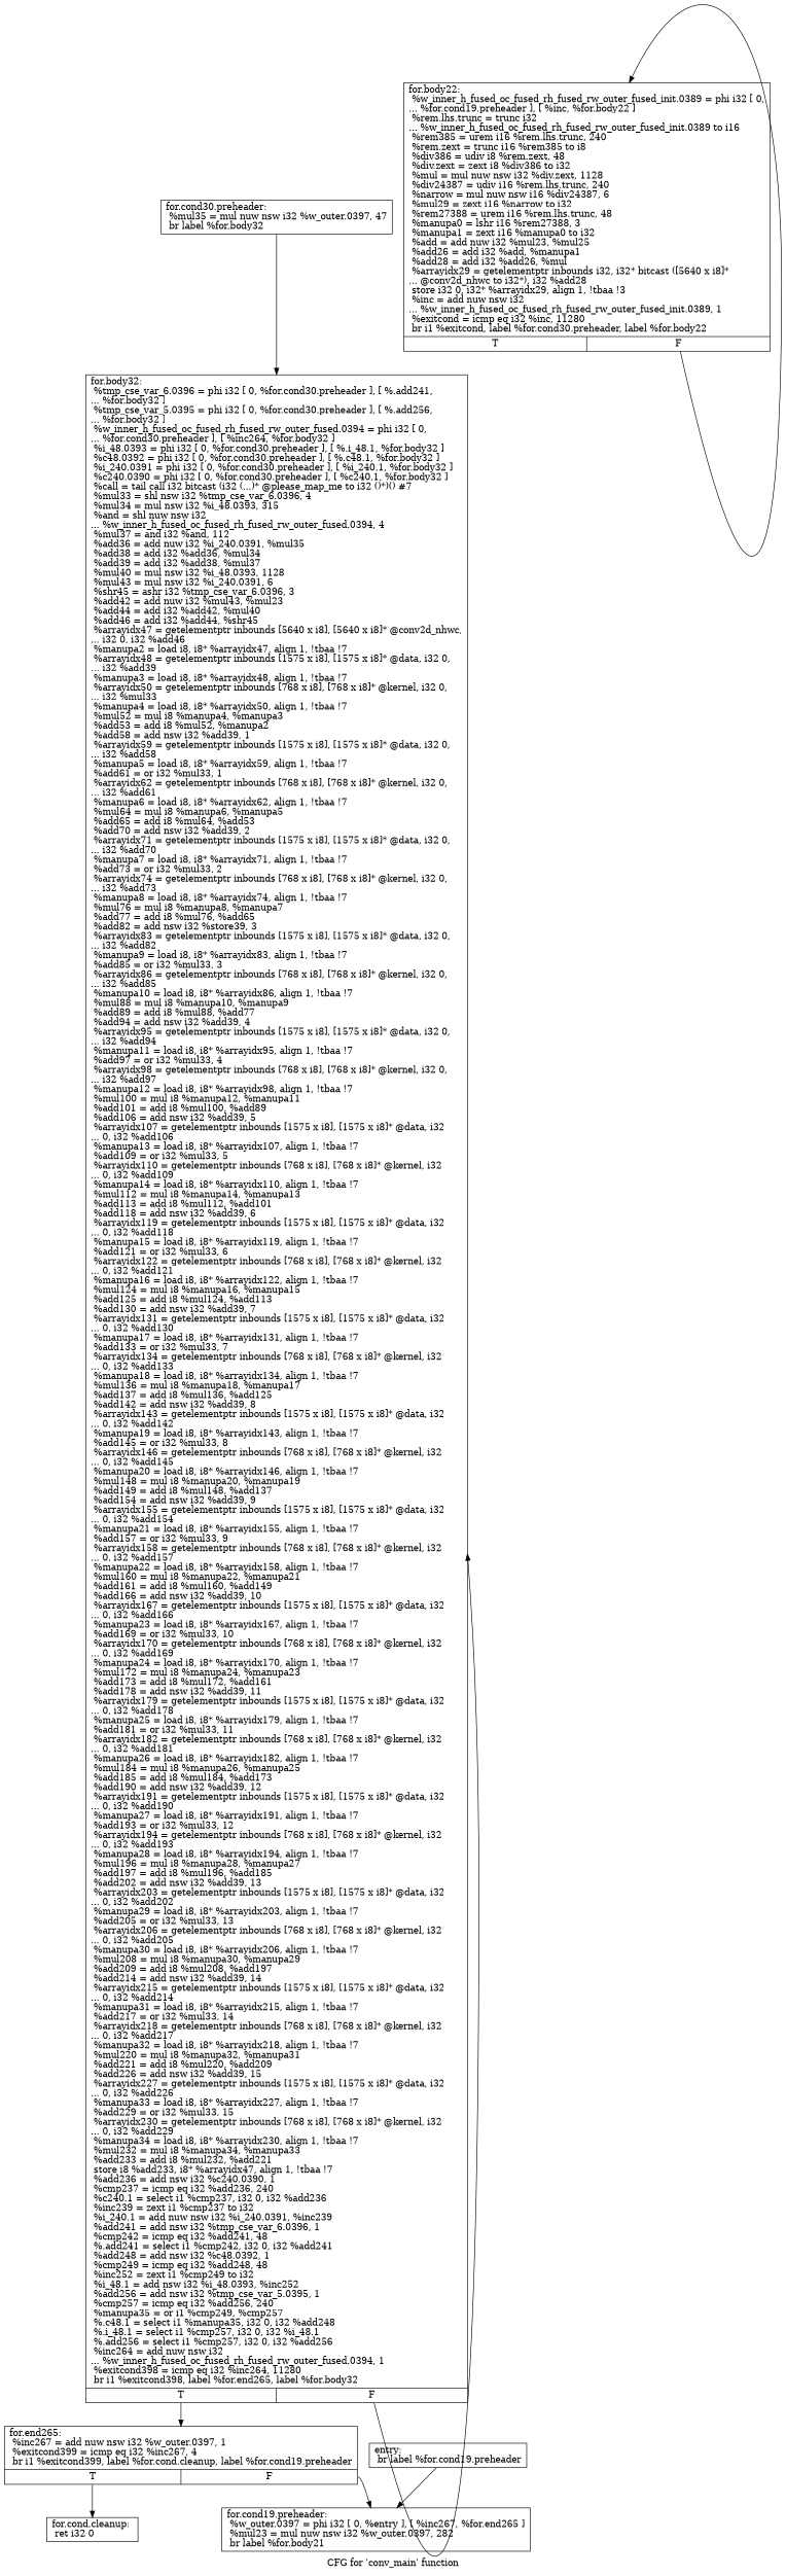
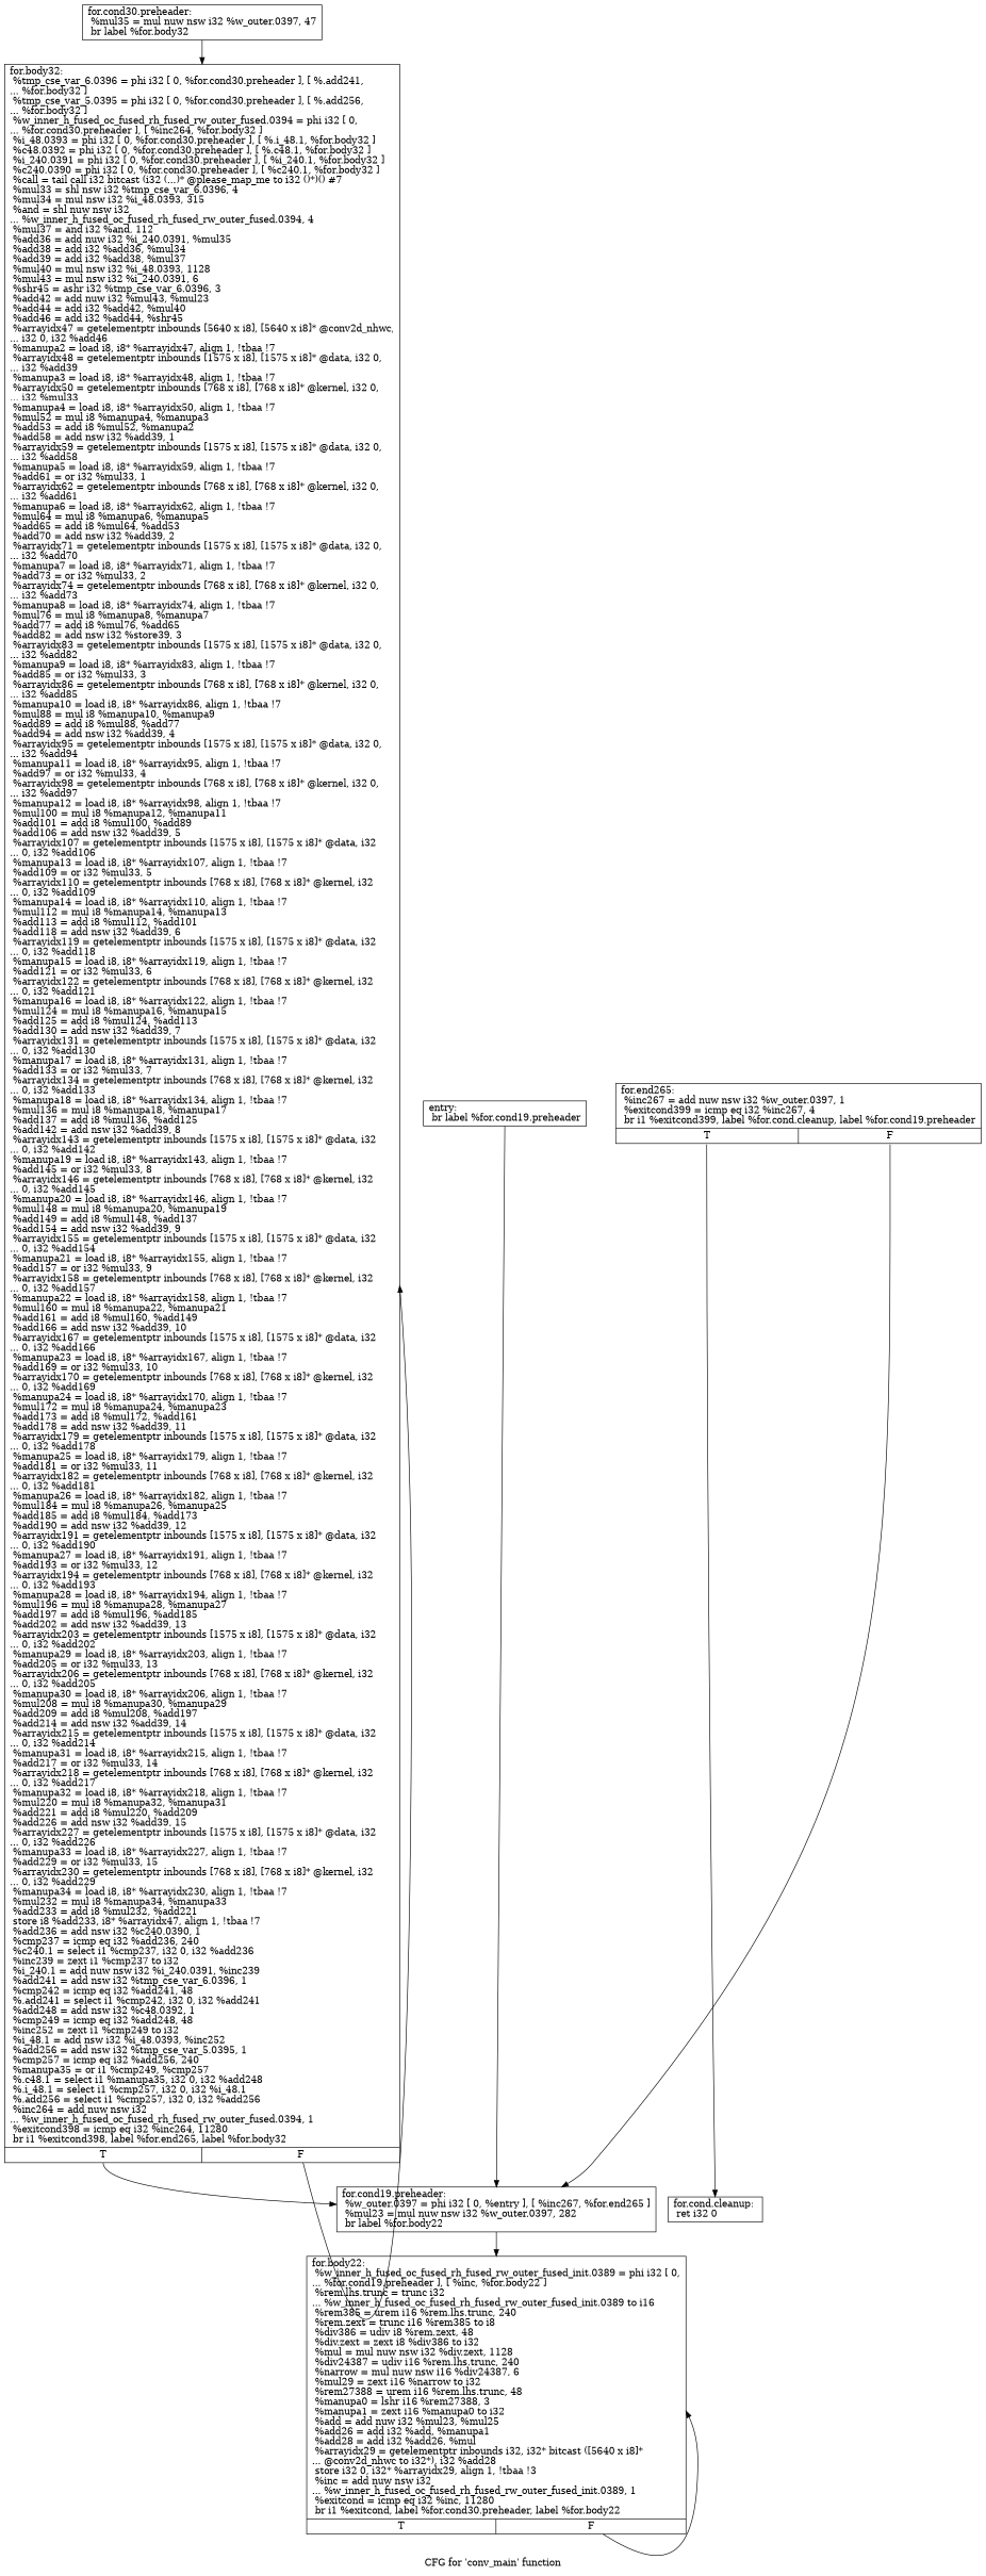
  digraph {
    label="CFG for 'conv_main' function"
    node [shape=record]
    n1 [label="{entry:\l  br label %for.cond19.preheader\l}"]
-   n2 [label="{for.cond19.preheader:                             \l  %w_outer.0397 = phi i32 [ 0, %entry ], [ %inc267, %for.end265 ]\l  %mul23 = mul nuw nsw i32 %w_outer.0397, 282\l  br label %for.body21\l}"]
+   n2 [label="{for.cond19.preheader:                             \l  %w_outer.0397 = phi i32 [ 0, %entry ], [ %inc267, %for.end265 ]\l  %mul23 = mul nuw nsw i32 %w_outer.0397, 282\l  br label %for.body22\l}"]
    n3 [label="{for.body22:                                       \l  %w_inner_h_fused_oc_fused_rh_fused_rw_outer_fused_init.0389 = phi i32 [ 0,\l... %for.cond19.preheader ], [ %inc, %for.body22 ]\l  %rem.lhs.trunc = trunc i32\l... %w_inner_h_fused_oc_fused_rh_fused_rw_outer_fused_init.0389 to i16\l  %rem385 = urem i16 %rem.lhs.trunc, 240\l  %rem.zext = trunc i16 %rem385 to i8\l  %div386 = udiv i8 %rem.zext, 48\l  %div.zext = zext i8 %div386 to i32\l  %mul = mul nuw nsw i32 %div.zext, 1128\l  %div24387 = udiv i16 %rem.lhs.trunc, 240\l  %narrow = mul nuw nsw i16 %div24387, 6\l  %mul29 = zext i16 %narrow to i32\l  %rem27388 = urem i16 %rem.lhs.trunc, 48\l  %manupa0 = lshr i16 %rem27388, 3\l  %manupa1 = zext i16 %manupa0 to i32\l  %add = add nuw i32 %mul23, %mul25\l  %add26 = add i32 %add, %manupa1\l  %add28 = add i32 %add26, %mul\l  %arrayidx29 = getelementptr inbounds i32, i32* bitcast ([5640 x i8]*\l... @conv2d_nhwc to i32*), i32 %add28\l  store i32 0, i32* %arrayidx29, align 1, !tbaa !3\l  %inc = add nuw nsw i32\l... %w_inner_h_fused_oc_fused_rh_fused_rw_outer_fused_init.0389, 1\l  %exitcond = icmp eq i32 %inc, 11280\l  br i1 %exitcond, label %for.cond30.preheader, label %for.body22\l|{<s0>T|<s1>F}}"]
    n4 [label="{for.cond30.preheader:                             \l  %mul35 = mul nuw nsw i32 %w_outer.0397, 47\l  br label %for.body32\l}"]
    n5 [label="{for.body32:                                       \l  %tmp_cse_var_6.0396 = phi i32 [ 0, %for.cond30.preheader ], [ %.add241,\l... %for.body32 ]\l  %tmp_cse_var_5.0395 = phi i32 [ 0, %for.cond30.preheader ], [ %.add256,\l... %for.body32 ]\l  %w_inner_h_fused_oc_fused_rh_fused_rw_outer_fused.0394 = phi i32 [ 0,\l... %for.cond30.preheader ], [ %inc264, %for.body32 ]\l  %i_48.0393 = phi i32 [ 0, %for.cond30.preheader ], [ %.i_48.1, %for.body32 ]\l  %c48.0392 = phi i32 [ 0, %for.cond30.preheader ], [ %.c48.1, %for.body32 ]\l  %i_240.0391 = phi i32 [ 0, %for.cond30.preheader ], [ %i_240.1, %for.body32 ]\l  %c240.0390 = phi i32 [ 0, %for.cond30.preheader ], [ %c240.1, %for.body32 ]\l  %call = tail call i32 bitcast (i32 (...)* @please_map_me to i32 ()*)() #7\l  %mul33 = shl nsw i32 %tmp_cse_var_6.0396, 4\l  %mul34 = mul nsw i32 %i_48.0393, 315\l  %and = shl nuw nsw i32\l... %w_inner_h_fused_oc_fused_rh_fused_rw_outer_fused.0394, 4\l  %mul37 = and i32 %and, 112\l  %add36 = add nuw i32 %i_240.0391, %mul35\l  %add38 = add i32 %add36, %mul34\l  %add39 = add i32 %add38, %mul37\l  %mul40 = mul nsw i32 %i_48.0393, 1128\l  %mul43 = mul nsw i32 %i_240.0391, 6\l  %shr45 = ashr i32 %tmp_cse_var_6.0396, 3\l  %add42 = add nuw i32 %mul43, %mul23\l  %add44 = add i32 %add42, %mul40\l  %add46 = add i32 %add44, %shr45\l  %arrayidx47 = getelementptr inbounds [5640 x i8], [5640 x i8]* @conv2d_nhwc,\l... i32 0, i32 %add46\l  %manupa2 = load i8, i8* %arrayidx47, align 1, !tbaa !7\l  %arrayidx48 = getelementptr inbounds [1575 x i8], [1575 x i8]* @data, i32 0,\l... i32 %add39\l  %manupa3 = load i8, i8* %arrayidx48, align 1, !tbaa !7\l  %arrayidx50 = getelementptr inbounds [768 x i8], [768 x i8]* @kernel, i32 0,\l... i32 %mul33\l  %manupa4 = load i8, i8* %arrayidx50, align 1, !tbaa !7\l  %mul52 = mul i8 %manupa4, %manupa3\l  %add53 = add i8 %mul52, %manupa2\l  %add58 = add nsw i32 %add39, 1\l  %arrayidx59 = getelementptr inbounds [1575 x i8], [1575 x i8]* @data, i32 0,\l... i32 %add58\l  %manupa5 = load i8, i8* %arrayidx59, align 1, !tbaa !7\l  %add61 = or i32 %mul33, 1\l  %arrayidx62 = getelementptr inbounds [768 x i8], [768 x i8]* @kernel, i32 0,\l... i32 %add61\l  %manupa6 = load i8, i8* %arrayidx62, align 1, !tbaa !7\l  %mul64 = mul i8 %manupa6, %manupa5\l  %add65 = add i8 %mul64, %add53\l  %add70 = add nsw i32 %add39, 2\l  %arrayidx71 = getelementptr inbounds [1575 x i8], [1575 x i8]* @data, i32 0,\l... i32 %add70\l  %manupa7 = load i8, i8* %arrayidx71, align 1, !tbaa !7\l  %add73 = or i32 %mul33, 2\l  %arrayidx74 = getelementptr inbounds [768 x i8], [768 x i8]* @kernel, i32 0,\l... i32 %add73\l  %manupa8 = load i8, i8* %arrayidx74, align 1, !tbaa !7\l  %mul76 = mul i8 %manupa8, %manupa7\l  %add77 = add i8 %mul76, %add65\l  %add82 = add nsw i32 %store39, 3\l  %arrayidx83 = getelementptr inbounds [1575 x i8], [1575 x i8]* @data, i32 0,\l... i32 %add82\l  %manupa9 = load i8, i8* %arrayidx83, align 1, !tbaa !7\l  %add85 = or i32 %mul33, 3\l  %arrayidx86 = getelementptr inbounds [768 x i8], [768 x i8]* @kernel, i32 0,\l... i32 %add85\l  %manupa10 = load i8, i8* %arrayidx86, align 1, !tbaa !7\l  %mul88 = mul i8 %manupa10, %manupa9\l  %add89 = add i8 %mul88, %add77\l  %add94 = add nsw i32 %add39, 4\l  %arrayidx95 = getelementptr inbounds [1575 x i8], [1575 x i8]* @data, i32 0,\l... i32 %add94\l  %manupa11 = load i8, i8* %arrayidx95, align 1, !tbaa !7\l  %add97 = or i32 %mul33, 4\l  %arrayidx98 = getelementptr inbounds [768 x i8], [768 x i8]* @kernel, i32 0,\l... i32 %add97\l  %manupa12 = load i8, i8* %arrayidx98, align 1, !tbaa !7\l  %mul100 = mul i8 %manupa12, %manupa11\l  %add101 = add i8 %mul100, %add89\l  %add106 = add nsw i32 %add39, 5\l  %arrayidx107 = getelementptr inbounds [1575 x i8], [1575 x i8]* @data, i32\l... 0, i32 %add106\l  %manupa13 = load i8, i8* %arrayidx107, align 1, !tbaa !7\l  %add109 = or i32 %mul33, 5\l  %arrayidx110 = getelementptr inbounds [768 x i8], [768 x i8]* @kernel, i32\l... 0, i32 %add109\l  %manupa14 = load i8, i8* %arrayidx110, align 1, !tbaa !7\l  %mul112 = mul i8 %manupa14, %manupa13\l  %add113 = add i8 %mul112, %add101\l  %add118 = add nsw i32 %add39, 6\l  %arrayidx119 = getelementptr inbounds [1575 x i8], [1575 x i8]* @data, i32\l... 0, i32 %add118\l  %manupa15 = load i8, i8* %arrayidx119, align 1, !tbaa !7\l  %add121 = or i32 %mul33, 6\l  %arrayidx122 = getelementptr inbounds [768 x i8], [768 x i8]* @kernel, i32\l... 0, i32 %add121\l  %manupa16 = load i8, i8* %arrayidx122, align 1, !tbaa !7\l  %mul124 = mul i8 %manupa16, %manupa15\l  %add125 = add i8 %mul124, %add113\l  %add130 = add nsw i32 %add39, 7\l  %arrayidx131 = getelementptr inbounds [1575 x i8], [1575 x i8]* @data, i32\l... 0, i32 %add130\l  %manupa17 = load i8, i8* %arrayidx131, align 1, !tbaa !7\l  %add133 = or i32 %mul33, 7\l  %arrayidx134 = getelementptr inbounds [768 x i8], [768 x i8]* @kernel, i32\l... 0, i32 %add133\l  %manupa18 = load i8, i8* %arrayidx134, align 1, !tbaa !7\l  %mul136 = mul i8 %manupa18, %manupa17\l  %add137 = add i8 %mul136, %add125\l  %add142 = add nsw i32 %add39, 8\l  %arrayidx143 = getelementptr inbounds [1575 x i8], [1575 x i8]* @data, i32\l... 0, i32 %add142\l  %manupa19 = load i8, i8* %arrayidx143, align 1, !tbaa !7\l  %add145 = or i32 %mul33, 8\l  %arrayidx146 = getelementptr inbounds [768 x i8], [768 x i8]* @kernel, i32\l... 0, i32 %add145\l  %manupa20 = load i8, i8* %arrayidx146, align 1, !tbaa !7\l  %mul148 = mul i8 %manupa20, %manupa19\l  %add149 = add i8 %mul148, %add137\l  %add154 = add nsw i32 %add39, 9\l  %arrayidx155 = getelementptr inbounds [1575 x i8], [1575 x i8]* @data, i32\l... 0, i32 %add154\l  %manupa21 = load i8, i8* %arrayidx155, align 1, !tbaa !7\l  %add157 = or i32 %mul33, 9\l  %arrayidx158 = getelementptr inbounds [768 x i8], [768 x i8]* @kernel, i32\l... 0, i32 %add157\l  %manupa22 = load i8, i8* %arrayidx158, align 1, !tbaa !7\l  %mul160 = mul i8 %manupa22, %manupa21\l  %add161 = add i8 %mul160, %add149\l  %add166 = add nsw i32 %add39, 10\l  %arrayidx167 = getelementptr inbounds [1575 x i8], [1575 x i8]* @data, i32\l... 0, i32 %add166\l  %manupa23 = load i8, i8* %arrayidx167, align 1, !tbaa !7\l  %add169 = or i32 %mul33, 10\l  %arrayidx170 = getelementptr inbounds [768 x i8], [768 x i8]* @kernel, i32\l... 0, i32 %add169\l  %manupa24 = load i8, i8* %arrayidx170, align 1, !tbaa !7\l  %mul172 = mul i8 %manupa24, %manupa23\l  %add173 = add i8 %mul172, %add161\l  %add178 = add nsw i32 %add39, 11\l  %arrayidx179 = getelementptr inbounds [1575 x i8], [1575 x i8]* @data, i32\l... 0, i32 %add178\l  %manupa25 = load i8, i8* %arrayidx179, align 1, !tbaa !7\l  %add181 = or i32 %mul33, 11\l  %arrayidx182 = getelementptr inbounds [768 x i8], [768 x i8]* @kernel, i32\l... 0, i32 %add181\l  %manupa26 = load i8, i8* %arrayidx182, align 1, !tbaa !7\l  %mul184 = mul i8 %manupa26, %manupa25\l  %add185 = add i8 %mul184, %add173\l  %add190 = add nsw i32 %add39, 12\l  %arrayidx191 = getelementptr inbounds [1575 x i8], [1575 x i8]* @data, i32\l... 0, i32 %add190\l  %manupa27 = load i8, i8* %arrayidx191, align 1, !tbaa !7\l  %add193 = or i32 %mul33, 12\l  %arrayidx194 = getelementptr inbounds [768 x i8], [768 x i8]* @kernel, i32\l... 0, i32 %add193\l  %manupa28 = load i8, i8* %arrayidx194, align 1, !tbaa !7\l  %mul196 = mul i8 %manupa28, %manupa27\l  %add197 = add i8 %mul196, %add185\l  %add202 = add nsw i32 %add39, 13\l  %arrayidx203 = getelementptr inbounds [1575 x i8], [1575 x i8]* @data, i32\l... 0, i32 %add202\l  %manupa29 = load i8, i8* %arrayidx203, align 1, !tbaa !7\l  %add205 = or i32 %mul33, 13\l  %arrayidx206 = getelementptr inbounds [768 x i8], [768 x i8]* @kernel, i32\l... 0, i32 %add205\l  %manupa30 = load i8, i8* %arrayidx206, align 1, !tbaa !7\l  %mul208 = mul i8 %manupa30, %manupa29\l  %add209 = add i8 %mul208, %add197\l  %add214 = add nsw i32 %add39, 14\l  %arrayidx215 = getelementptr inbounds [1575 x i8], [1575 x i8]* @data, i32\l... 0, i32 %add214\l  %manupa31 = load i8, i8* %arrayidx215, align 1, !tbaa !7\l  %add217 = or i32 %mul33, 14\l  %arrayidx218 = getelementptr inbounds [768 x i8], [768 x i8]* @kernel, i32\l... 0, i32 %add217\l  %manupa32 = load i8, i8* %arrayidx218, align 1, !tbaa !7\l  %mul220 = mul i8 %manupa32, %manupa31\l  %add221 = add i8 %mul220, %add209\l  %add226 = add nsw i32 %add39, 15\l  %arrayidx227 = getelementptr inbounds [1575 x i8], [1575 x i8]* @data, i32\l... 0, i32 %add226\l  %manupa33 = load i8, i8* %arrayidx227, align 1, !tbaa !7\l  %add229 = or i32 %mul33, 15\l  %arrayidx230 = getelementptr inbounds [768 x i8], [768 x i8]* @kernel, i32\l... 0, i32 %add229\l  %manupa34 = load i8, i8* %arrayidx230, align 1, !tbaa !7\l  %mul232 = mul i8 %manupa34, %manupa33\l  %add233 = add i8 %mul232, %add221\l  store i8 %add233, i8* %arrayidx47, align 1, !tbaa !7\l  %add236 = add nsw i32 %c240.0390, 1\l  %cmp237 = icmp eq i32 %add236, 240\l  %c240.1 = select i1 %cmp237, i32 0, i32 %add236\l  %inc239 = zext i1 %cmp237 to i32\l  %i_240.1 = add nuw nsw i32 %i_240.0391, %inc239\l  %add241 = add nsw i32 %tmp_cse_var_6.0396, 1\l  %cmp242 = icmp eq i32 %add241, 48\l  %.add241 = select i1 %cmp242, i32 0, i32 %add241\l  %add248 = add nsw i32 %c48.0392, 1\l  %cmp249 = icmp eq i32 %add248, 48\l  %inc252 = zext i1 %cmp249 to i32\l  %i_48.1 = add nsw i32 %i_48.0393, %inc252\l  %add256 = add nsw i32 %tmp_cse_var_5.0395, 1\l  %cmp257 = icmp eq i32 %add256, 240\l  %manupa35 = or i1 %cmp249, %cmp257\l  %.c48.1 = select i1 %manupa35, i32 0, i32 %add248\l  %.i_48.1 = select i1 %cmp257, i32 0, i32 %i_48.1\l  %.add256 = select i1 %cmp257, i32 0, i32 %add256\l  %inc264 = add nuw nsw i32\l... %w_inner_h_fused_oc_fused_rh_fused_rw_outer_fused.0394, 1\l  %exitcond398 = icmp eq i32 %inc264, 11280\l  br i1 %exitcond398, label %for.end265, label %for.body32\l|{<s0>T|<s1>F}}"]
    n6 [label="{for.cond.cleanup:                                 \l  ret i32 0\l}"]
    n7 [label="{for.end265:                                       \l  %inc267 = add nuw nsw i32 %w_outer.0397, 1\l  %exitcond399 = icmp eq i32 %inc267, 4\l  br i1 %exitcond399, label %for.cond.cleanup, label %for.cond19.preheader\l|{<s0>T|<s1>F}}"]
    n1 -> n2
+   n2 -> n3
    n3 -> n3 [tailport=s1]
    n4 -> n5
    n5 -> n5 [tailport=s1]
-   n5 -> n7 [tailport=s0]
+   n5 -> n2 [tailport=s0]
    n7 -> n2 [tailport=s1]
    n7 -> n6 [tailport=s0]
  }
